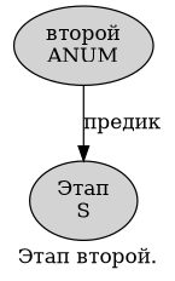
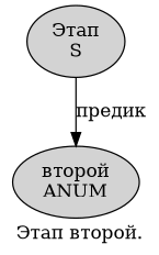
  digraph {
    label="Этап второй."
    node [fillcolor=lightgray penwidth=1 shape=ellipse style=filled]
    n1 [label="Этап\nS"]
    n2 [label="второй\nANUM"]
-   n2 -> n1 [label="предик"]
+   n1 -> n2 [label="предик"]
  }
